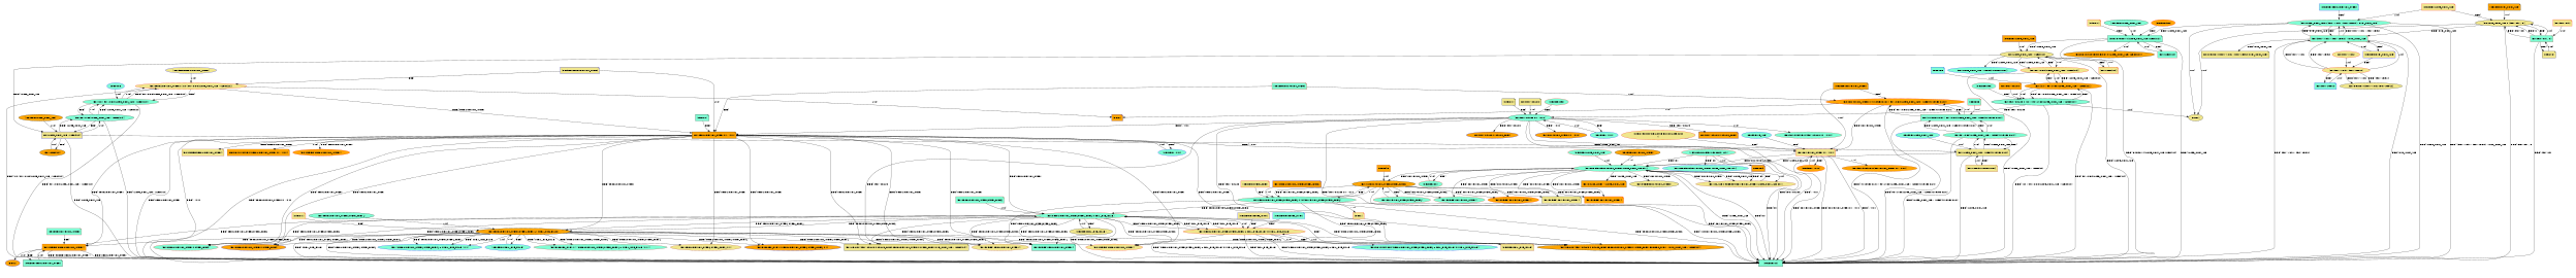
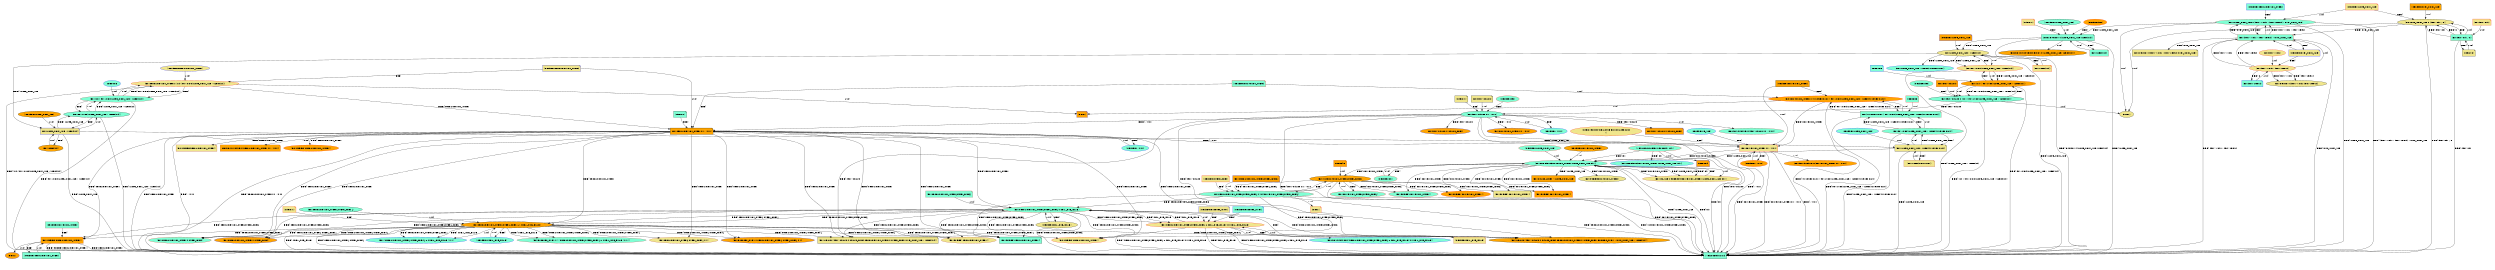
  digraph {
    fontname=Lato
    node [color=black fillcolor=aquamarine fontname=Lato shape=ellipse style=filled]
    edge [fontname=Lato]
    n1 [color=brown fillcolor=orange label="(Call,gdFree( decompression_buffer ))" shape=note]
    n2 [label="(Identifier,decompression_buffer)" shape=note]
    n3 [color=blue fillcolor=orange label="(Block,)"]
-   n4 [label="(Identifier,int)" shape=note]
+   n4 [label="(MethodReturn,int)" shape=note]
    n5 [fillcolor=orange label="(Call,decompression_buffer == NULL)" shape=note]
    n6 [color=red label="(Call,decompression_buffer[buffer_caret] & TGA_RLE_FLAG)"]
    n7 [color=red fillcolor=khaki label="(Call,conversion_buffer == NULL)" shape=note]
    n8 [fillcolor=orange label="(Call,decompression_buffer[ buffer_caret ] & ~TGA_RLE_FLAG)"]
    n9 [color=red fillcolor=khaki label="(Call,gdFree( decompression_buffer ))"]
    n10 [color=brown fillcolor=khaki label="(Call,decompression_buffer[ buffer_caret ] + 1)"]
    n11 [color=red label="(Call,decompression_buffer + buffer_caret)"]
    n12 [color=blue fillcolor=orange label="(Call,encoded_pixels = decompression_buffer[ buffer_caret ] + 1)"]
    n13 [color=blue label="(Identifier,NULL)"]
    n14 [color=brown fillcolor=khaki label="(Call,gdFree(decompression_buffer))" shape=note]
    n15 [color=blue fillcolor=orange label="(Call,decompression_buffer + buffer_caret)"]
    n16 [color=brown fillcolor=orange label="(ControlStructure,if (decompression_buffer == NULL))" shape=note]
    n17 [label="(Call,gdFree( decompression_buffer ))" shape=note]
    n18 [color=brown fillcolor=khaki label="(Call,gdFree( decompression_buffer ))"]
    n19 [fillcolor=khaki label="(Call,memcpy(tga->bitmap + bitmap_caret, decompression_buffer + buffer_caret, pixel_block_size * sizeof(int)))" shape=note]
    n20 [fillcolor=orange label="(Call,memcpy(tga->bitmap + bitmap_caret, decompression_buffer + buffer_caret, encoded_pixels * pixel_block_size * sizeof(int)))"]
    n21 [color=red fillcolor=orange label="(Call,gdFree( decompression_buffer ))"]
    n22 [color=red fillcolor=khaki label="(Call,(decompression_buffer[buffer_caret] & TGA_RLE_FLAG) == TGA_RLE_FLAG)"]
    n23 [fillcolor=khaki label="(Identifier,TGA_RLE_FLAG)"]
    n24 [color=brown label="(Call,gdGetBuf(conversion_buffer, image_block_size, ctx))"]
    n25 [color=brown fillcolor=orange label="(ControlStructure,if (conversion_buffer == NULL))"]
    n26 [color=red fillcolor=orange label="(Identifier,NULL)"]
    n27 [color=brown label="(Call,encoded_pixels = ( ( decompression_buffer[ buffer_caret ] & ~TGA_RLE_FLAG ) + 1 ))"]
    n28 [color=blue label="(Identifier,~TGA_RLE_FLAG)"]
    n29 [color=blue label="(Call,( decompression_buffer[ buffer_caret ] & ~TGA_RLE_FLAG ) + 1)"]
    n30 [color=red fillcolor=khaki label="(Call,decompression_buffer = (int*) gdMalloc(image_block_size * sizeof(int)))"]
    n31 [color=brown label="(Call,(int*) gdMalloc(image_block_size * sizeof(int)))"]
    n32 [color=blue fillcolor=orange label="(Block,)" shape=note]
    n33 [label="(Call,gdMalloc(image_block_size * sizeof(int)))"]
    n34 [color=blue fillcolor=khaki label="(Call,image_block_size * sizeof(int))" shape=note]
    n35 [fillcolor=khaki label="(Call,image_block_size * sizeof(unsigned char))" shape=note]
    n36 [fillcolor=orange label="(Call,sizeof(int))"]
    n37 [color=brown label="(Call,gdMalloc(image_block_size * sizeof(unsigned char)))"]
-   n38 [color=brown fillcolor=khaki label="(Call,sizeof(unsigned char))" shape=note]
+   n38 [color=brown fillcolor=khaki label="(Call,sizeof(block char))" shape=note]
    n39 [fillcolor=khaki label="(Call,image_block_size * sizeof(int))"]
    n40 [color=red fillcolor=khaki label="(Call,gdMalloc(image_block_size * sizeof(int)))"]
    n41 [color=blue label="(Call,image_block_size * sizeof(unsigned char))"]
    n42 [color=red fillcolor=khaki label="(Call,sizeof(int))" shape=note]
    n43 [color=brown fillcolor=orange label="(Call,(int *) gdMalloc(image_block_size * sizeof(int)))"]
    n44 [label="(Block,overflow2(image_block_size, sizeof(int)))" shape=note]
    n45 [fillcolor=orange label="(ControlStructure,if(overflow2(image_block_size, sizeof(int))))"]
    n46 [color=brown label="(Call,sizeof(int))" shape=note]
    n47 [color=brown label="(Call,image_block_size = (tga->width * tga->height) * pixel_block_size)"]
    n48 [color=red label="(Call,(tga->width * tga->height) * pixel_block_size)" shape=note]
    n49 [fillcolor=khaki label="(Block,)"]
    n50 [color=blue fillcolor=khaki label="(Identifier,pixel_block_size)" shape=note]
    n51 [fillcolor=khaki label="(Call,overflow2(tga->width * tga->height, pixel_block_size))" shape=note]
    n52 [color=red fillcolor=khaki label="(Call,tga->width * tga->height)"]
    n53 [color=blue label="(Call,tga->height)" shape=note]
    n54 [fillcolor=khaki label="(Call,overflow2(tga->width, tga->height))"]
    n55 [fillcolor=khaki label="(Call,pixel_block_size = (tga->bits / 8))"]
    n56 [color=brown label="(Call,tga->bits / 8)" shape=note]
    n57 [fillcolor=khaki label="(Literal,8)" shape=note]
    n58 [label="(Call,tga->bitmap == NULL)"]
    n59 [color=blue fillcolor=orange label="(Call,conversion_buffer == NULL)"]
    n60 [color=blue fillcolor=orange label="(Call,tga->bitmap + bitmap_caret)" shape=note]
    n61 [color=brown label="(ControlStructure,if (tga->bitmap == NULL))"]
    n62 [color=blue label="(Identifier,NULL)"]
    n63 [color=blue fillcolor=orange label="(Call,tga->bitmap + bitmap_caret)"]
    n64 [label="(Call,tga->bitmap = (int *) gdMalloc(image_block_size * sizeof(int)))"]
    n65 [color=blue label="(ControlStructure,if ((decompression_buffer[buffer_caret] & TGA_RLE_FLAG) == TGA_RLE_FLAG))"]
    n66 [color=brown fillcolor=khaki label="(Identifier,TGA_RLE_FLAG)" shape=note]
    n67 [color=brown label="(Call,decompression_buffer[buffer_caret] = (int)conversion_buffer[buffer_caret])"]
    n68 [fillcolor=orange label="(Call,(int)conversion_buffer[buffer_caret])"]
    n69 [color=red fillcolor=khaki label="(Block,)" shape=note]
    n70 [fillcolor=khaki label="(Call,gdFree( conversion_buffer ))" shape=note]
    n71 [color=red fillcolor=orange label="(Call,gdFree( conversion_buffer ))" shape=note]
    n72 [color=red fillcolor=orange label="(Call,gdFree( conversion_buffer ))"]
    n73 [color=red label="(Call,gdFree( conversion_buffer ))"]
    n74 [color=red label="(Call,conversion_buffer[buffer_caret])"]
    n75 [color=brown fillcolor=khaki label="(Call,rle_size = gdGetBuf(conversion_buffer, image_block_size, ctx))"]
    n76 [color=red label="(Identifier,ctx)"]
    n77 [fillcolor=orange label="(Call,bitmap_caret < image_block_size)" shape=note]
    n78 [fillcolor=khaki label="(Call,gdFree(conversion_buffer))"]
    n79 [color=red fillcolor=orange label="(Call,conversion_buffer = (unsigned char *) gdMalloc(image_block_size * sizeof(unsigned char)))"]
    n80 [color=brown label="(Call,(unsigned char *) gdMalloc(image_block_size * sizeof(unsigned char)))" shape=note]
    n81 [color=red label="(MethodParameterIn,gdIOCtx *ctx)"]
    n82 [color=blue label="(Call,gdGetBuf(conversion_buffer, image_block_size, ctx))"]
    1000104 [color=blue fillcolor=orange shape=note]
    n84 [color=blue fillcolor=khaki label="(Identifier,encoded_pixels)" shape=note]
    n85 [color=red fillcolor=khaki label="(Literal,1)" shape=note]
    n86 [color=brown label="(Identifier,conversion_buffer)" shape=note]
    n87 [label="(Literal,1)" shape=note]
    n88 [label="(Call,decompression_buffer[ buffer_caret ])"]
    n89 [color=red fillcolor=khaki label="(Identifier,buffer_caret)" shape=note]
    n90 [fillcolor=orange label="(Identifier,conversion_buffer)"]
    n91 [color=blue fillcolor=khaki label="(Identifier,decompression_buffer)"]
    n92 [color=brown label="(Identifier,tga)"]
    n93 [fillcolor=khaki label="(Call,tga->bitmap)" shape=note]
    n94 [color=brown label="(Call,decompression_buffer[buffer_caret])" shape=note]
    n95 [label="(Identifier,image_block_size)"]
    n96 [fillcolor=orange label="(Identifier,image_block_size)"]
    n97 [color=red label="(Identifier,tga)"]
    n98 [color=red label="(Identifier,image_block_size)"]
    n99 [color=blue label="(Identifier,image_block_size)"]
    n100 [color=red fillcolor=khaki label="(Literal,1)" shape=note]
    n101 [fillcolor=khaki label="(Literal,1)" shape=note]
    n102 [color=blue label="(Identifier,encoded_pixels)" shape=note]
    n103 [color=red fillcolor=khaki label="(Call,tga->bits)" shape=note]
    n104 [color=red label="(Identifier,conversion_buffer)" shape=note]
    n105 [color=blue label="(Identifier,decompression_buffer)" shape=note]
    n106 [color=red fillcolor=khaki label="(Literal,\"gd-tga: premature end of image data\n\")"]
    n107 [fillcolor=orange label="(Identifier,conversion_buffer)" shape=note]
    n108 [color=red fillcolor=khaki label="(Call,tga->width)"]
    n109 [color=brown fillcolor=orange label="(Call,tga->bitmap)" shape=note]
    n110 [color=blue fillcolor=khaki label="(Identifier,decompression_buffer)" shape=note]
    n111 [color=blue fillcolor=orange label="(Identifier,image_block_size)" shape=note]
    n112 [color=red fillcolor=orange label="(Identifier,tga)"]
    n113 [color=red fillcolor=khaki label="(Identifier,image_block_size)" shape=note]
    n114 [color=blue fillcolor=orange label="(Call,decompression_buffer[buffer_caret])" shape=note]
    n115 [color=blue label="(Identifier,rle_size)"]
    n116 [fillcolor=orange label="(Identifier,pixel_block_size)" shape=note]
    1000283 [color=blue]
    1000205 [color=blue shape=note]
    1000349 [color=brown fillcolor=orange shape=note]
    1000300 [color=red shape=note]
    n1 -> n2 [label="CFG: "]
    n1 -> n3 [label="AST: "]
    n1 -> n4 [label="DDG: gdFree( decompression_buffer )"]
    n1 -> n4 [label="DDG: decompression_buffer"]
    n2 -> n1 [label="AST: "]
    n5 -> n1 [label="DDG: decompression_buffer"]
    n5 -> n4 [label="DDG: decompression_buffer"]
    n5 -> n4 [label="DDG: NULL"]
    n5 -> n4 [label="DDG: decompression_buffer == NULL"]
    n5 -> n6 [label="DDG: decompression_buffer"]
    n5 -> n7 [label="DDG: NULL"]
    n5 -> n8 [label="DDG: decompression_buffer"]
    n5 -> n9 [label="DDG: decompression_buffer"]
    n5 -> n10 [label="DDG: decompression_buffer"]
    n5 -> n11 [label="DDG: decompression_buffer"]
    n5 -> n12 [label="DDG: decompression_buffer"]
    n5 -> n13 [label="CFG: "]
    n5 -> n14 [label="DDG: decompression_buffer"]
    n5 -> n15 [label="DDG: decompression_buffer"]
-   n5 -> n16 [label="AST: "]
+   n5 -> n16 [label="NULL: "]
    n5 -> n17 [label="DDG: decompression_buffer"]
    n5 -> n18 [label="DDG: decompression_buffer"]
    n5 -> n19 [label="DDG: decompression_buffer"]
    n5 -> n20 [label="DDG: decompression_buffer"]
    n5 -> n21 [label="DDG: decompression_buffer"]
    n6 -> n1 [label="DDG: decompression_buffer[buffer_caret]"]
    n6 -> n4 [label="DDG: decompression_buffer[buffer_caret]"]
    n6 -> n8 [label="DDG: decompression_buffer[buffer_caret]"]
    n6 -> n9 [label="DDG: decompression_buffer[buffer_caret]"]
    n6 -> n11 [label="DDG: decompression_buffer[buffer_caret]"]
    n6 -> n15 [label="DDG: decompression_buffer[buffer_caret]"]
    n6 -> n17 [label="DDG: decompression_buffer[buffer_caret]"]
    n6 -> n18 [label="DDG: decompression_buffer[buffer_caret]"]
    n6 -> n19 [label="DDG: decompression_buffer[buffer_caret]"]
    n6 -> n20 [label="DDG: decompression_buffer[buffer_caret]"]
    n6 -> n22 [label="AST: "]
    n6 -> n22 [label="DDG: decompression_buffer[buffer_caret]"]
    n6 -> n22 [label="DDG: TGA_RLE_FLAG"]
    n6 -> n23 [label="CFG: "]
    n7 -> n4 [label="DDG: NULL"]
    n7 -> n4 [label="DDG: conversion_buffer == NULL"]
    n7 -> n4 [label="DDG: conversion_buffer"]
    n7 -> n24 [label="DDG: conversion_buffer"]
    n7 -> n25 [label="AST: "]
    n7 -> n26 [label="CFG: "]
    n8 -> n1 [label="DDG: decompression_buffer[ buffer_caret ]"]
    n8 -> n4 [label="DDG: ~TGA_RLE_FLAG"]
    n8 -> n4 [label="DDG: decompression_buffer[ buffer_caret ]"]
    n8 -> n6 [label="DDG: decompression_buffer[ buffer_caret ]"]
    n8 -> n9 [label="DDG: decompression_buffer[ buffer_caret ]"]
    n8 -> n10 [label="DDG: decompression_buffer[ buffer_caret ]"]
    n8 -> n11 [label="DDG: decompression_buffer[ buffer_caret ]"]
    n8 -> n12 [label="DDG: decompression_buffer[ buffer_caret ]"]
    n8 -> n15 [label="DDG: decompression_buffer[ buffer_caret ]"]
    n8 -> n17 [label="DDG: decompression_buffer[ buffer_caret ]"]
    n8 -> n18 [label="DDG: decompression_buffer[ buffer_caret ]"]
    n8 -> n19 [label="DDG: decompression_buffer[ buffer_caret ]"]
    n8 -> n20 [label="DDG: decompression_buffer[ buffer_caret ]"]
    n8 -> n27 [label="DDG: decompression_buffer[ buffer_caret ]"]
    n8 -> n27 [label="DDG: ~TGA_RLE_FLAG"]
    n8 -> n28 [label="CFG: "]
    n8 -> n29 [label="AST: "]
    n8 -> n29 [label="DDG: decompression_buffer[ buffer_caret ]"]
    n8 -> n29 [label="DDG: ~TGA_RLE_FLAG"]
    n13 -> n5 [label="AST: "]
    n22 -> n4 [label="DDG: TGA_RLE_FLAG"]
    n22 -> n4 [label="DDG: decompression_buffer[buffer_caret] & TGA_RLE_FLAG"]
    n22 -> n4 [label="DDG: (decompression_buffer[buffer_caret] & TGA_RLE_FLAG) == TGA_RLE_FLAG"]
    n22 -> n6 [label="DDG: TGA_RLE_FLAG"]
    n22 -> n65 [label="AST: "]
    n22 -> n66 [label="CFG: "]
    n23 -> n6 [label="AST: "]
    n24 -> n4 [label="DDG: image_block_size"]
    n24 -> n4 [label="DDG: ctx"]
    n24 -> n68 [label="DDG: conversion_buffer"]
    n24 -> n70 [label="DDG: conversion_buffer"]
    n24 -> n71 [label="DDG: conversion_buffer"]
    n24 -> n72 [label="DDG: conversion_buffer"]
    n24 -> n73 [label="DDG: conversion_buffer"]
    n24 -> n75 [label="AST: "]
    n24 -> n75 [label="DDG: conversion_buffer"]
    n24 -> n75 [label="DDG: image_block_size"]
    n24 -> n75 [label="DDG: ctx"]
    n24 -> n76 [label="CFG: "]
    n24 -> n77 [label="DDG: image_block_size"]
    n24 -> n78 [label="DDG: conversion_buffer"]
    n26 -> n7 [label="AST: "]
    n28 -> n8 [label="AST: "]
    n30 -> n4 [label="DDG: (int*) gdMalloc(image_block_size * sizeof(int))"]
    n30 -> n5 [label="DDG: decompression_buffer"]
    n30 -> n31 [label="CFG: "]
    n30 -> n32 [label="AST: "]
    n31 -> n4 [label="DDG: gdMalloc(image_block_size * sizeof(int))"]
    n31 -> n30 [label="AST: "]
    n31 -> n30 [label="DDG: gdMalloc(image_block_size * sizeof(int))"]
    n31 -> n33 [label="CFG: "]
    n33 -> n4 [label="DDG: image_block_size * sizeof(int)"]
    n33 -> n31 [label="AST: "]
    n33 -> n31 [label="DDG: image_block_size * sizeof(int)"]
    n33 -> n34 [label="CFG: "]
    n34 -> n4 [label="DDG: image_block_size"]
    n34 -> n33 [label="AST: "]
    n34 -> n33 [label="DDG: image_block_size"]
    n34 -> n35 [label="DDG: image_block_size"]
    n34 -> n36 [label="CFG: "]
    n35 -> n4 [label="DDG: image_block_size"]
    n35 -> n24 [label="DDG: image_block_size"]
    n35 -> n37 [label="AST: "]
    n35 -> n37 [label="DDG: image_block_size"]
    n35 -> n38 [label="CFG: "]
    n36 -> n34 [label="AST: "]
    n37 -> n4 [label="DDG: image_block_size * sizeof(unsigned char)"]
    n37 -> n35 [label="CFG: "]
    n37 -> n80 [label="AST: "]
    n37 -> n80 [label="DDG: image_block_size * sizeof(unsigned char)"]
    n38 -> n35 [label="AST: "]
    n39 -> n4 [label="DDG: image_block_size"]
    n39 -> n34 [label="DDG: image_block_size"]
    n39 -> n40 [label="AST: "]
    n39 -> n40 [label="DDG: image_block_size"]
    n39 -> n41 [label="DDG: image_block_size"]
    n39 -> n42 [label="CFG: "]
    n40 -> n4 [label="DDG: image_block_size * sizeof(int)"]
    n40 -> n39 [label="CFG: "]
    n40 -> n43 [label="AST: "]
    n40 -> n43 [label="DDG: image_block_size * sizeof(int)"]
    n42 -> n39 [label="AST: "]
    n43 -> n4 [label="DDG: gdMalloc(image_block_size * sizeof(int))"]
    n43 -> n40 [label="CFG: "]
    n43 -> n64 [label="AST: "]
    n43 -> n64 [label="DDG: gdMalloc(image_block_size * sizeof(int))"]
    n44 -> n4 [label="DDG: image_block_size"]
    n44 -> n4 [label="DDG: overflow2(image_block_size, sizeof(int))"]
    n44 -> n39 [label="DDG: image_block_size"]
    n44 -> n45 [label="AST: "]
    n44 -> n46 [label="CFG: "]
    n46 -> n44 [label="AST: "]
    n47 -> n4 [label="DDG: image_block_size"]
    n47 -> n4 [label="DDG: (tga->width * tga->height) * pixel_block_size"]
    n47 -> n44 [label="DDG: image_block_size"]
    n47 -> n48 [label="CFG: "]
    n47 -> n49 [label="AST: "]
    n48 -> n4 [label="DDG: pixel_block_size"]
    n48 -> n4 [label="DDG: tga->width * tga->height"]
    n48 -> n47 [label="AST: "]
    n48 -> n47 [label="DDG: tga->width * tga->height"]
    n48 -> n47 [label="DDG: pixel_block_size"]
    n48 -> n50 [label="CFG: "]
    n48 -> n51 [label="DDG: pixel_block_size"]
    n50 -> n48 [label="AST: "]
    n50 -> n52 [label="CFG: "]
    n52 -> n48 [label="AST: "]
    n52 -> n48 [label="DDG: tga->width"]
    n52 -> n48 [label="DDG: tga->height"]
-   n52 -> n53 [label="CFG: "]
+   n52 -> n53 [label="DDG: 8"]
    n52 -> n54 [label="DDG: tga->width"]
    n52 -> n54 [label="DDG: tga->height"]
    n53 -> n52 [label="AST: "]
    n55 -> n4 [label="DDG: tga->bits / 8"]
    n55 -> n48 [label="DDG: pixel_block_size"]
    n55 -> n49 [label="AST: "]
    n55 -> n56 [label="CFG: "]
    n56 -> n4 [label="DDG: tga->bits"]
    n56 -> n55 [label="AST: "]
    n56 -> n55 [label="DDG: tga->bits"]
    n56 -> n55 [label="DDG: 8"]
    n56 -> n57 [label="CFG: "]
    n57 -> n56 [label="AST: "]
    n58 -> n4 [label="DDG: NULL"]
    n58 -> n4 [label="DDG: tga->bitmap == NULL"]
    n58 -> n4 [label="DDG: tga->bitmap"]
    n58 -> n5 [label="DDG: NULL"]
    n58 -> n19 [label="DDG: tga->bitmap"]
    n58 -> n20 [label="DDG: tga->bitmap"]
    n58 -> n59 [label="DDG: NULL"]
    n58 -> n60 [label="DDG: tga->bitmap"]
    n58 -> n61 [label="AST: "]
    n58 -> n62 [label="CFG: "]
    n58 -> n63 [label="DDG: tga->bitmap"]
    n62 -> n58 [label="AST: "]
    n64 -> n4 [label="DDG: (int *) gdMalloc(image_block_size * sizeof(int))"]
    n64 -> n43 [label="CFG: "]
    n64 -> n49 [label="AST: "]
    n64 -> n58 [label="DDG: tga->bitmap"]
    n66 -> n6 [label="CFG: "]
    n66 -> n22 [label="AST: "]
    n67 -> n4 [label="DDG: (int)conversion_buffer[buffer_caret]"]
    n67 -> n4 [label="DDG: decompression_buffer[buffer_caret]"]
    n67 -> n6 [label="DDG: decompression_buffer[buffer_caret]"]
    n67 -> n9 [label="DDG: decompression_buffer[buffer_caret]"]
    n67 -> n17 [label="DDG: decompression_buffer[buffer_caret]"]
    n67 -> n68 [label="CFG: "]
    n67 -> n69 [label="AST: "]
    n68 -> n4 [label="DDG: conversion_buffer[buffer_caret]"]
    n68 -> n67 [label="AST: "]
    n68 -> n67 [label="DDG: conversion_buffer[buffer_caret]"]
    n68 -> n70 [label="DDG: conversion_buffer[buffer_caret]"]
    n68 -> n71 [label="DDG: conversion_buffer[buffer_caret]"]
    n68 -> n72 [label="DDG: conversion_buffer[buffer_caret]"]
    n68 -> n73 [label="DDG: conversion_buffer[buffer_caret]"]
    n68 -> n74 [label="CFG: "]
    n74 -> n68 [label="AST: "]
    n75 -> n24 [label="CFG: "]
    n76 -> n24 [label="AST: "]
    n79 -> n4 [label="DDG: (unsigned char *) gdMalloc(image_block_size * sizeof(unsigned char))"]
    n79 -> n7 [label="DDG: conversion_buffer"]
    n79 -> n32 [label="AST: "]
    n79 -> n80 [label="CFG: "]
    n80 -> n4 [label="DDG: gdMalloc(image_block_size * sizeof(unsigned char))"]
    n80 -> n37 [label="CFG: "]
    n80 -> n79 [label="AST: "]
    n80 -> n79 [label="DDG: gdMalloc(image_block_size * sizeof(unsigned char))"]
    n81 -> n4 [label="DDG: ctx"]
    n81 -> n24 [label="DDG: ctx"]
    n81 -> n82 [label="DDG: ctx"]
    n81 -> 1000104 [label="AST: "]
    n84 -> n22 [label="CFG: "]
    n85 -> n44 [label="CFG: "]
    n86 -> n1 [label="CFG: "]
    n87 -> n5 [label="CFG: "]
    n88 -> n8 [label="AST: "]
    n89 -> n67 [label="CFG: "]
    n90 -> n24 [label="AST: "]
    n91 -> n30 [label="AST: "]
    n92 -> n64 [label="CFG: "]
    n93 -> n58 [label="AST: "]
    n94 -> n6 [label="AST: "]
    n95 -> n44 [label="AST: "]
    n96 -> n34 [label="AST: "]
    n97 -> n58 [label="CFG: "]
    n98 -> n24 [label="AST: "]
    n99 -> n35 [label="AST: "]
    n100 -> n8 [label="CFG: "]
    n101 -> n58 [label="CFG: "]
    n102 -> n22 [label="CFG: "]
    n103 -> n56 [label="AST: "]
    n104 -> n5 [label="CFG: "]
    n104 -> n79 [label="AST: "]
    n105 -> n47 [label="CFG: "]
    n106 -> n7 [label="CFG: "]
    n107 -> n7 [label="AST: "]
    n107 -> n79 [label="CFG: "]
    n108 -> n52 [label="AST: "]
    n109 -> n64 [label="AST: "]
    n110 -> n5 [label="AST: "]
    n110 -> n30 [label="CFG: "]
    n111 -> n39 [label="AST: "]
    n112 -> n44 [label="CFG: "]
    n113 -> n47 [label="AST: "]
    n113 -> n55 [label="CFG: "]
    n114 -> n67 [label="AST: "]
    n115 -> n7 [label="CFG: "]
    n116 -> n55 [label="AST: "]
    1000283 -> n31 [label="AST: "]
    1000205 -> n43 [label="AST: "]
    1000349 -> n68 [label="AST: "]
    1000300 -> n80 [label="AST: "]
  }
